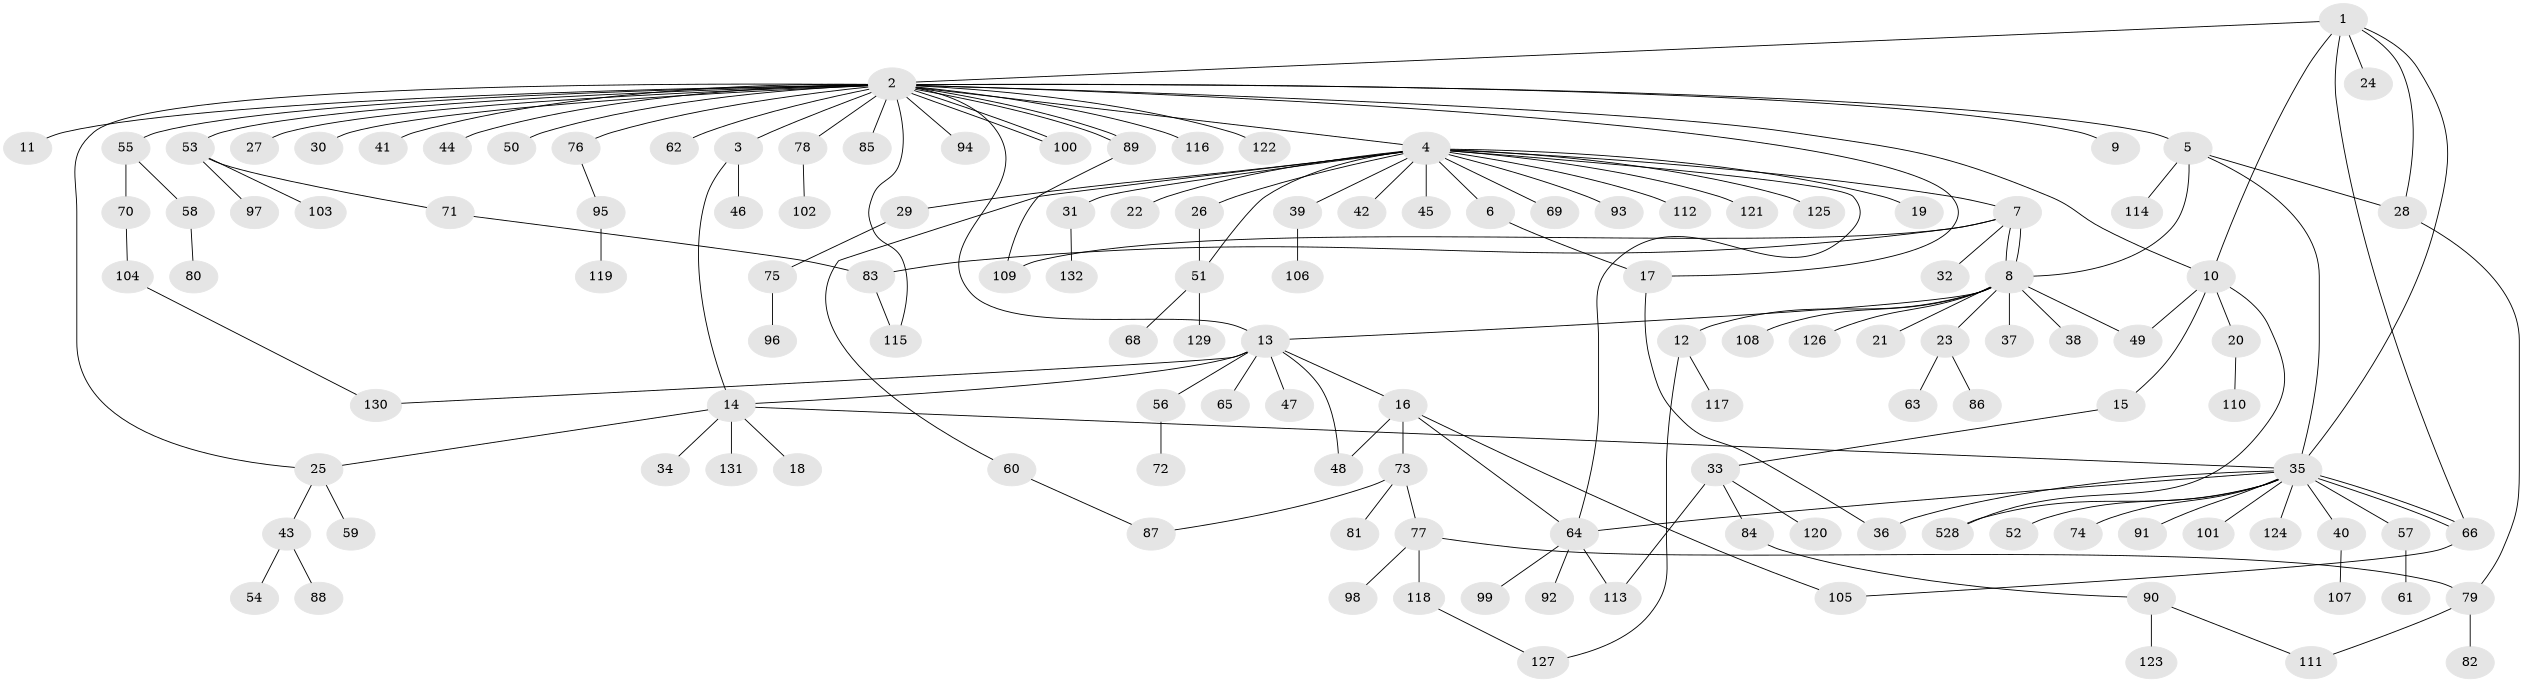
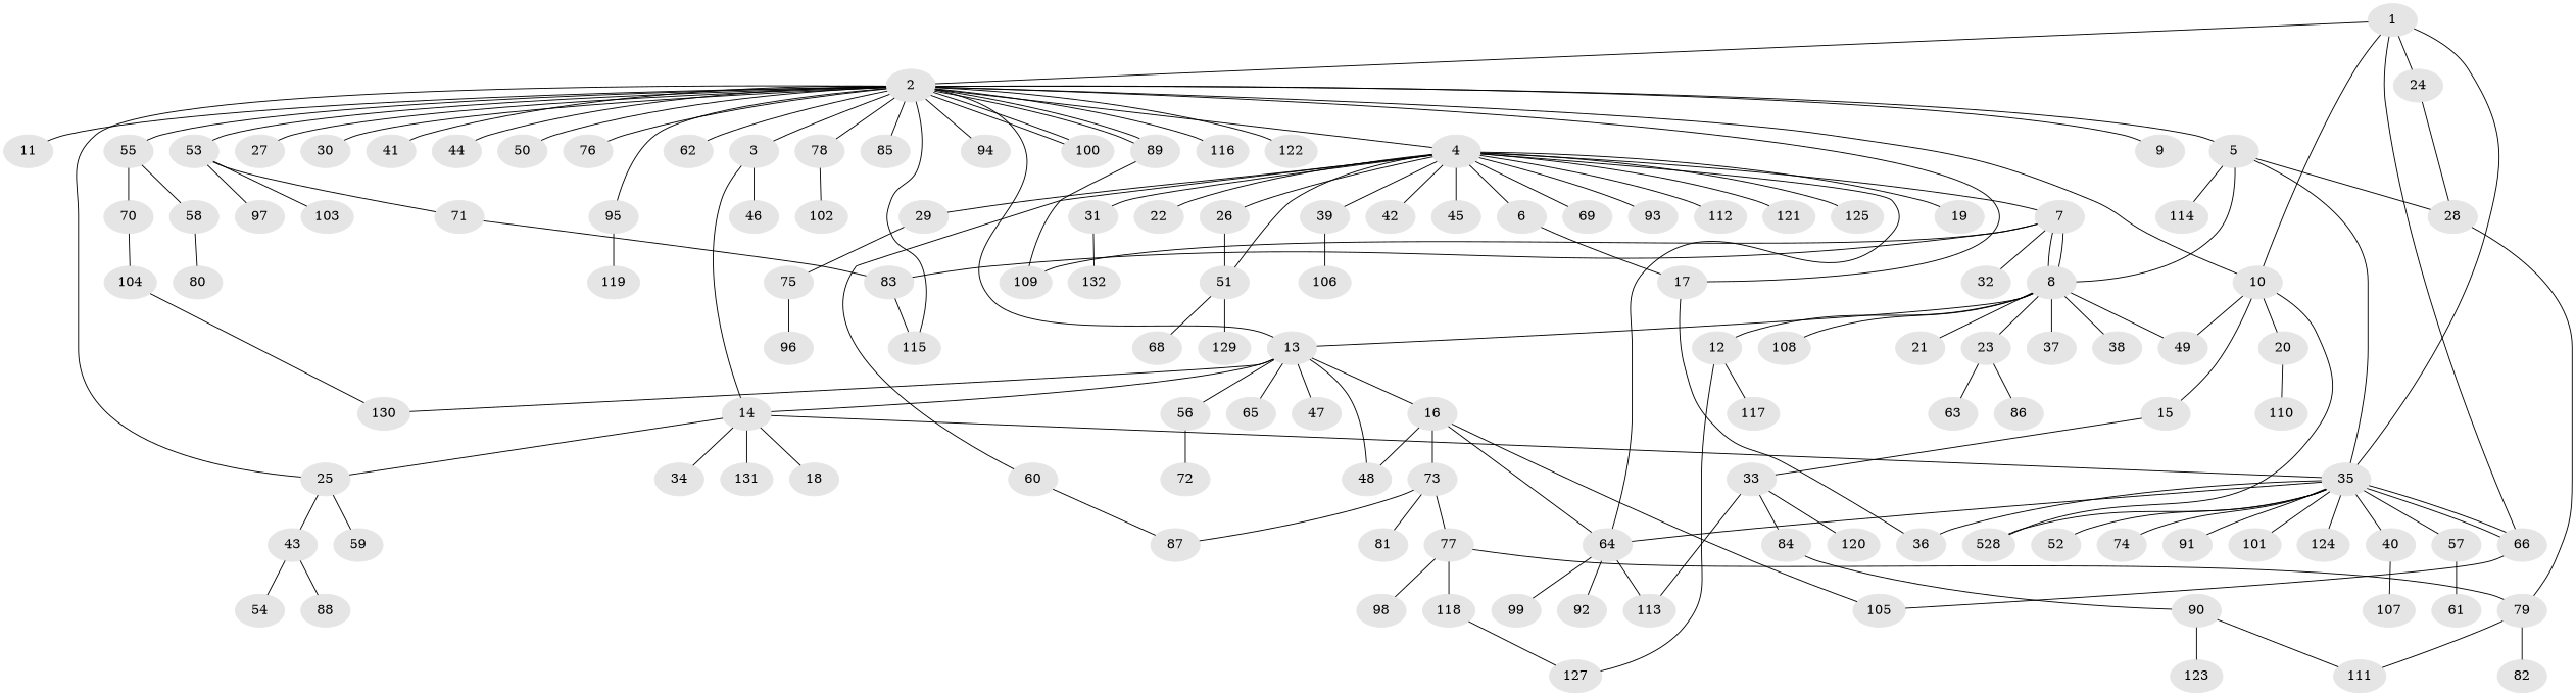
  graph {
    node [color=gray90 style=filled]
    1
    2
    10
    24
    28
    35
    66
    3
    4
    5
    9
    11
    13
    17
    25
    27
    30
    41
    44
    50
    53
    55
    62
    76
    78
    85
    89
    94
    95
    100
    115
    116
    122
    49
    15
    20
    n37 [label=528]
    79
    64
    36
    40
    52
    57
    74
    91
    101
    124
    105
    14
    46
    6
    7
    19
    22
    26
    29
    31
    39
    42
    45
    51
    60
    69
    93
    112
    121
    125
    8
    114
    16
    47
    48
    56
    65
    130
    43
    59
    71
    97
    103
    58
    70
    102
    109
    119
    18
    34
    131
    32
    83
    75
    132
    106
    68
    129
    87
    113
    92
    99
    12
    21
    23
    37
    38
    108
-   126
    117
    127
    63
    86
    33
    110
    73
    72
    84
    120
    77
    81
    54
    88
    82
    111
    96
    90
    107
    61
    80
    104
    98
    118
    123
    1 -- 2
    1 -- 10
    1 -- 24
-   1 -- 28
+   24 -- 28
    1 -- 35
    1 -- 66
    2 -- 10
    2 -- 3
    2 -- 4
    2 -- 5
    2 -- 9
    2 -- 11
    2 -- 13
    2 -- 17
    2 -- 25
    2 -- 27
    2 -- 30
    2 -- 41
    2 -- 44
    2 -- 50
    2 -- 53
    2 -- 55
    2 -- 62
    2 -- 76
    2 -- 78
    2 -- 85
    2 -- 89
    2 -- 89
    2 -- 94
-   76 -- 95
+   2 -- 95
    2 -- 100
    2 -- 100
    2 -- 115
    2 -- 116
    2 -- 122
    10 -- 49
    10 -- 15
    10 -- 20
    10 -- n37
    28 -- 79
    35 -- 66
    35 -- 66
    35 -- n37
    35 -- 64
    35 -- 36
    35 -- 40
    35 -- 52
    35 -- 57
    35 -- 74
    35 -- 91
    35 -- 101
    35 -- 124
    66 -- 105
    3 -- 14
    3 -- 46
    4 -- 64
    4 -- 6
    4 -- 7
    4 -- 19
    4 -- 22
    4 -- 26
    4 -- 29
    4 -- 31
    4 -- 39
    4 -- 42
    4 -- 45
    4 -- 51
    4 -- 60
    4 -- 69
    4 -- 93
    4 -- 112
    4 -- 121
    4 -- 125
    5 -- 28
    5 -- 35
    5 -- 8
    5 -- 114
    13 -- 14
    13 -- 16
    13 -- 47
    13 -- 48
    13 -- 56
    13 -- 65
    13 -- 130
    17 -- 36
    25 -- 43
    25 -- 59
    53 -- 71
    53 -- 97
    53 -- 103
    55 -- 58
    55 -- 70
    78 -- 102
    89 -- 109
    95 -- 119
    15 -- 33
    20 -- 110
    79 -- 82
    79 -- 111
    64 -- 113
    64 -- 92
    64 -- 99
    40 -- 107
    57 -- 61
    14 -- 35
    14 -- 25
    14 -- 18
    14 -- 34
    14 -- 131
    6 -- 17
    7 -- 8
    7 -- 8
    7 -- 109
    7 -- 32
    7 -- 83
    26 -- 51
    29 -- 75
    31 -- 132
    39 -- 106
    51 -- 68
    51 -- 129
    60 -- 87
    8 -- 13
    8 -- 49
    8 -- 12
    8 -- 21
    8 -- 23
    8 -- 37
    8 -- 38
    8 -- 108
-   8 -- 126
    16 -- 64
    16 -- 105
    16 -- 48
    16 -- 73
    56 -- 72
    43 -- 54
    43 -- 88
    71 -- 83
    58 -- 80
    70 -- 104
    83 -- 115
    75 -- 96
    12 -- 117
    12 -- 127
    23 -- 63
    23 -- 86
    33 -- 113
    33 -- 84
    33 -- 120
    73 -- 87
    73 -- 77
    73 -- 81
    84 -- 90
    77 -- 79
    77 -- 98
    77 -- 118
    90 -- 111
    90 -- 123
    104 -- 130
    118 -- 127
  }
